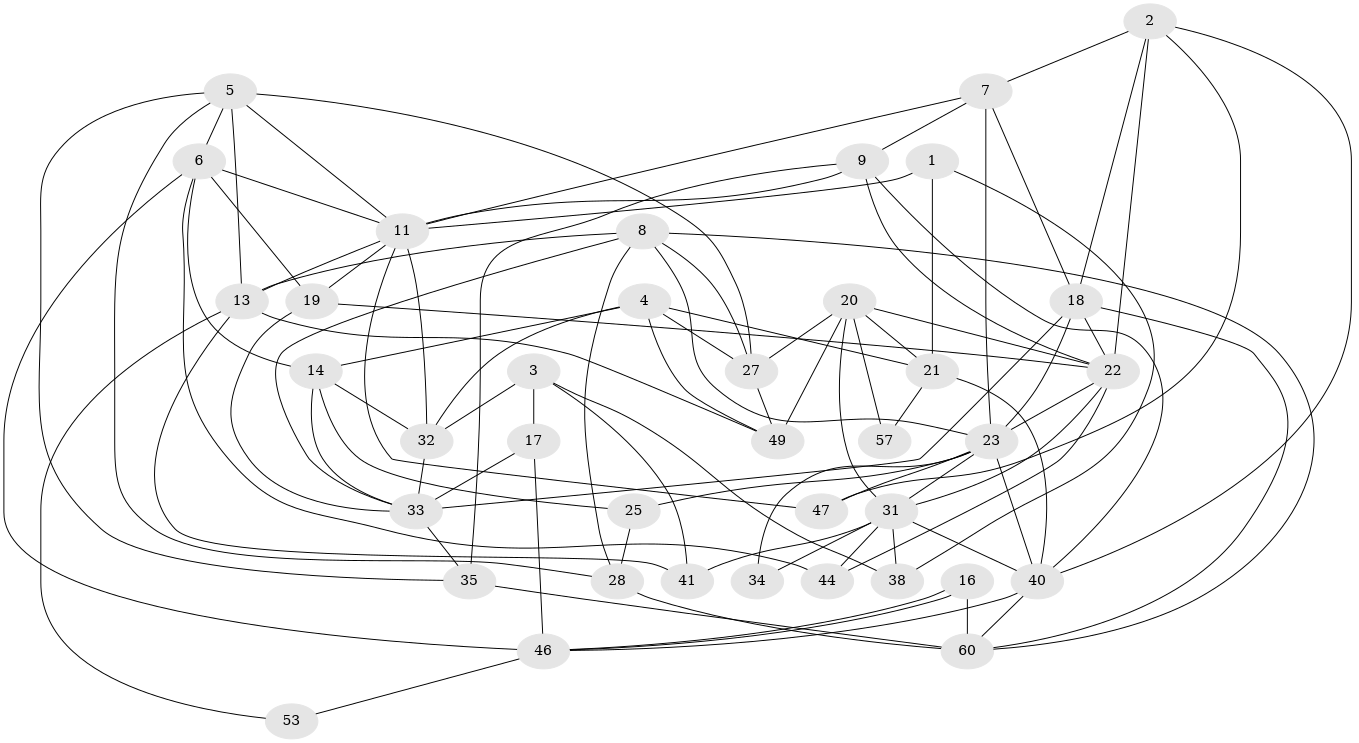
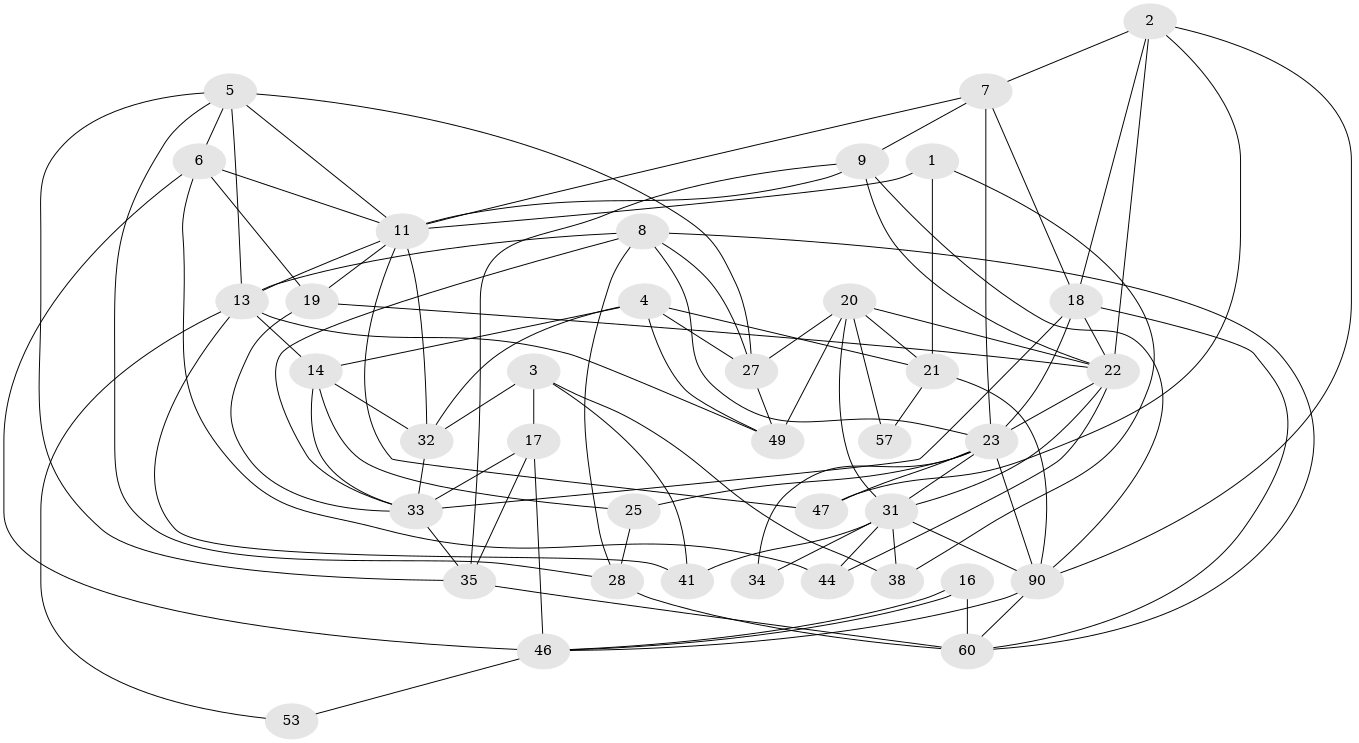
  graph {
    fontname="DejaVu Serif"
    node [color=gray90 fontname="DejaVu Serif" style=filled]
    edge [fontname="DejaVu Serif"]
    11 [super="+58"]
    47
    32
    13 [super="+15"]
    19 [super="+39"]
    1
    21 [super="+26"]
    38
-   40 [super="+64"]
+   40 [super="+64" label=90]
    57
    2 [super="+51"]
    7 [super="+56"]
    18 [super="+54"]
    22 [super="+62"]
    9 [super="+52"]
    23 [super="+48"]
    33 [super="+45"]
    60 [super="+61"]
    44
    31 [super="+37"]
    46 [super="+63"]
    53
    3 [super="+10"]
    17 [super="+24"]
    41 [super="+50"]
    35 [super="+36"]
    4 [super="+29"]
    14 [super="+65"]
    27 [super="+42"]
    49
    25
    5 [super="+12"]
    6 [super="+30"]
    28 [super="+43"]
    34
    8
    16
    20 [super="+55"]
    11 -- 47
    11 -- 32
    11 -- 13
    11 -- 19
    32 -- 33
    13 -- 53
    13 -- 41
    13 -- 49
    19 -- 22 [weight=2]
    19 -- 33
    1 -- 11
    1 -- 21
    1 -- 38
    21 -- 40
    21 -- 57
    40 -- 60
    40 -- 46
    2 -- 47
    2 -- 40
    2 -- 7
    2 -- 18
    2 -- 22
    7 -- 11
    7 -- 18
    7 -- 9
    7 -- 23
    18 -- 22
    18 -- 23
    18 -- 33
    18 -- 60
    22 -- 23
    22 -- 44
    22 -- 31
    9 -- 11
    9 -- 40
    9 -- 22
    9 -- 35
    23 -- 47
    23 -- 40
    23 -- 31
    23 -- 25
    23 -- 34
    33 -- 35
    31 -- 38
    31 -- 40
    31 -- 44
    31 -- 41 [weight=2]
    31 -- 34
    46 -- 53
    3 -- 32
    3 -- 38
    3 -- 17
    3 -- 41 [weight=2]
    17 -- 33
    17 -- 46 [weight=2]
+   17 -- 35
    35 -- 60
    4 -- 32
    4 -- 21
    4 -- 14
    4 -- 27
    4 -- 49
    14 -- 32
    14 -- 33
    14 -- 25
    27 -- 49
    25 -- 28
    5 -- 11
    5 -- 13
    5 -- 35
    5 -- 27
    5 -- 6
    5 -- 28
    6 -- 11
    6 -- 19
    6 -- 44
    6 -- 46
-   6 -- 14
+   13 -- 14
    28 -- 60 [weight=2]
    8 -- 13
    8 -- 23
    8 -- 33
    8 -- 60
    8 -- 27
    8 -- 28
    16 -- 60
    16 -- 46
    16 -- 46
    20 -- 21
    20 -- 57
    20 -- 22
    20 -- 31
    20 -- 27
    20 -- 49
  }
